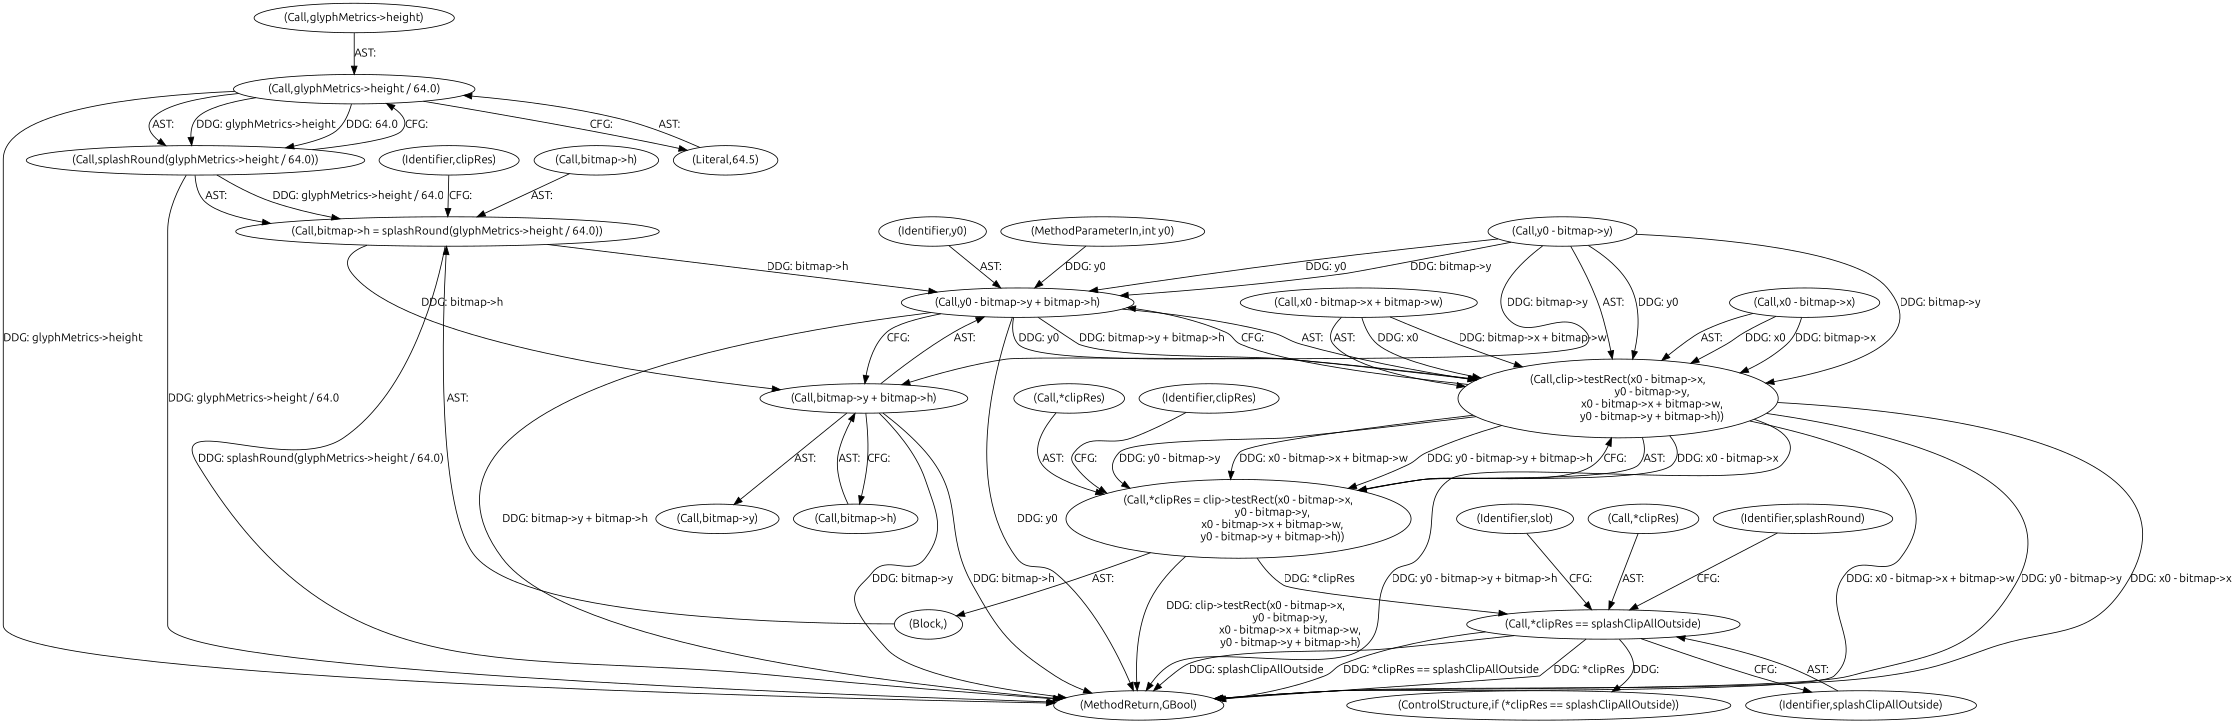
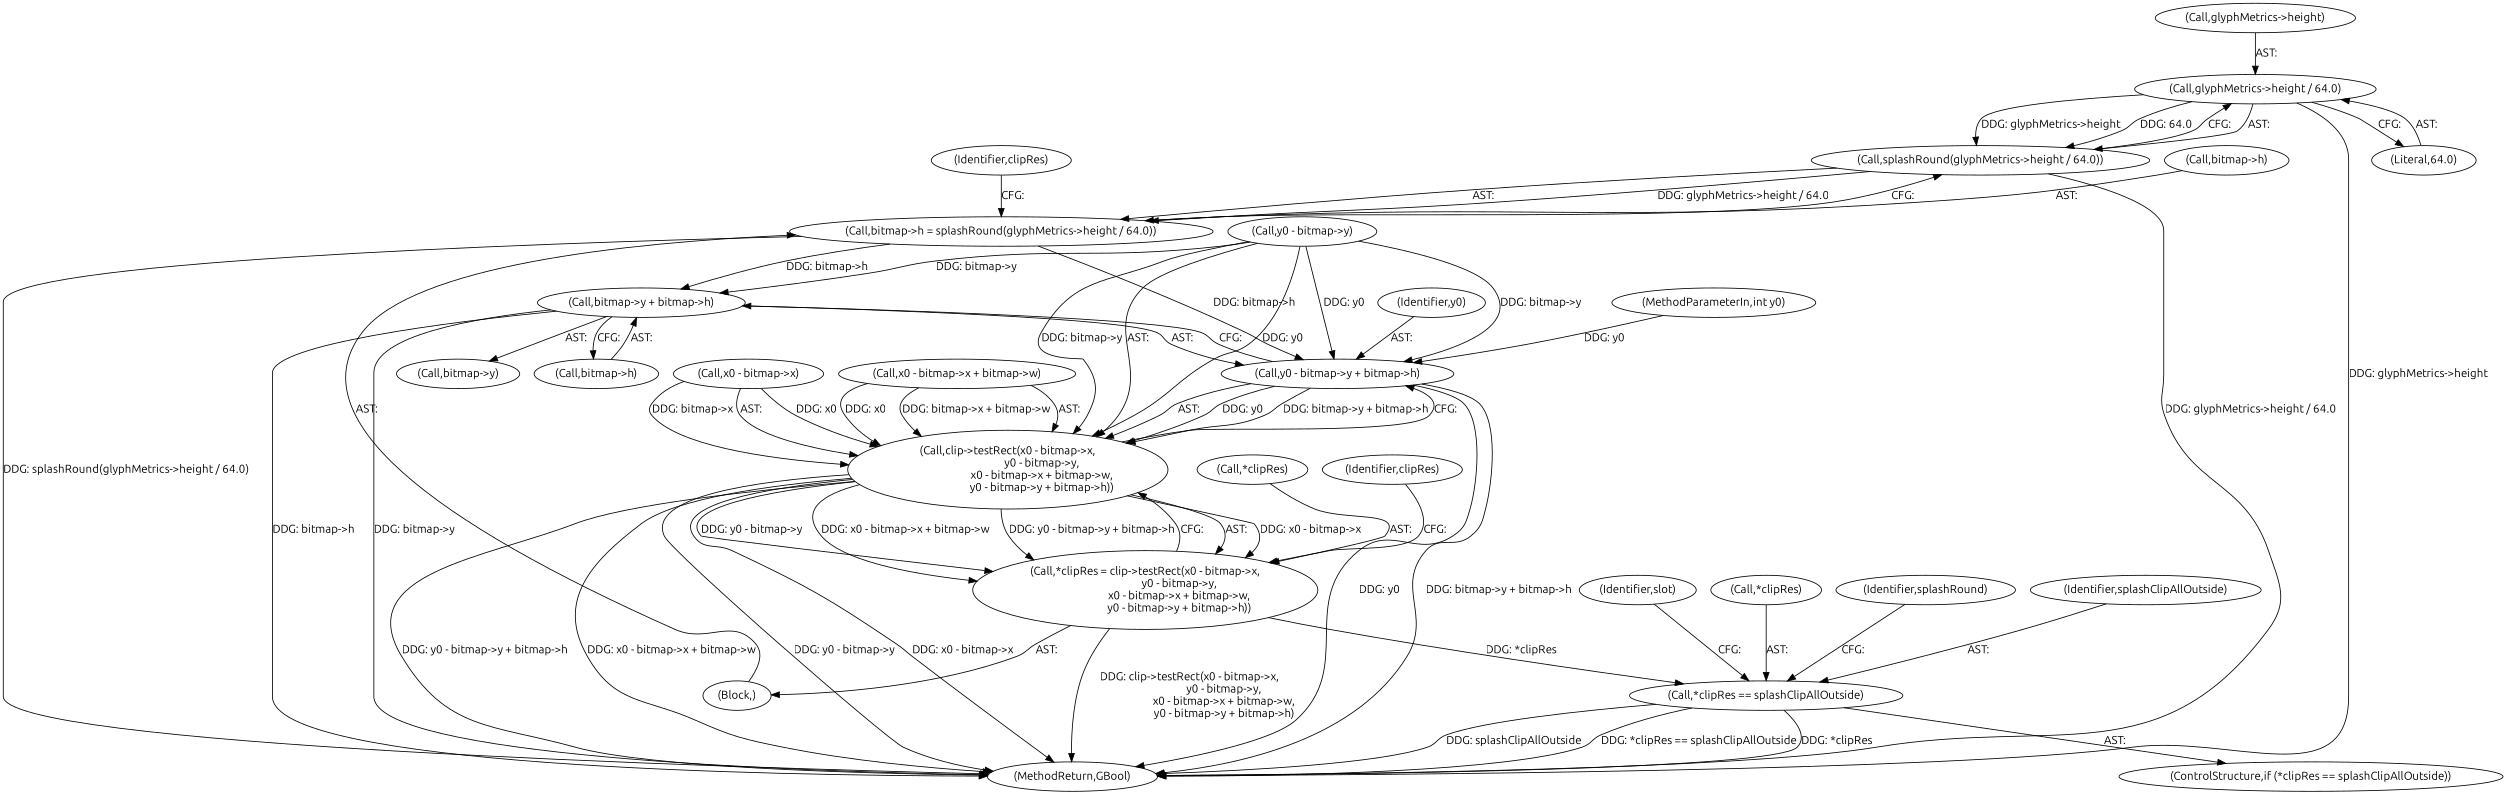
  digraph {
    fontname=Ubuntu
    node [fontname=Ubuntu]
    edge [fontname=Ubuntu]
    n1 [label="(Call,glyphMetrics->height / 64.0)"]
    n2 [label="(Call,splashRound(glyphMetrics->height / 64.0))"]
    n3 [label="(MethodReturn,GBool)"]
-   n4 [label="(Literal,64.5)"]
+   n4 [label="(Literal,64.0)"]
    n5 [label="(Call,bitmap->h = splashRound(glyphMetrics->height / 64.0))"]
    n6 [label="(Call,y0 - bitmap->y + bitmap->h)"]
    n7 [label="(Call,bitmap->y + bitmap->h)"]
    n8 [label="(Call,clip->testRect(x0 - bitmap->x,\n                            y0 - bitmap->y,\n                            x0 - bitmap->x + bitmap->w,\n                            y0 - bitmap->y + bitmap->h))"]
    n9 [label="(Call,bitmap->h)"]
    n10 [label="(Call,bitmap->y)"]
    n11 [label="(Block,)"]
    n12 [label="(Call,*clipRes = clip->testRect(x0 - bitmap->x,\n                            y0 - bitmap->y,\n                            x0 - bitmap->x + bitmap->w,\n                            y0 - bitmap->y + bitmap->h))"]
    n13 [label="(Call,*clipRes == splashClipAllOutside)"]
    n14 [label="(Identifier,splashClipAllOutside)"]
    n15 [label="(ControlStructure,if (*clipRes == splashClipAllOutside))"]
    n16 [label="(Call,x0 - bitmap->x + bitmap->w)"]
    n17 [label="(Call,*clipRes)"]
    n18 [label="(Identifier,slot)"]
    n19 [label="(Call,*clipRes)"]
    n20 [label="(Identifier,clipRes)"]
    n21 [label="(Call,y0 - bitmap->y)"]
    n22 [label="(Call,bitmap->h)"]
    n23 [label="(Identifier,splashRound)"]
    n24 [label="(Call,x0 - bitmap->x)"]
    n25 [label="(Call,glyphMetrics->height)"]
    n26 [label="(Identifier,y0)"]
    n27 [label="(MethodParameterIn,int y0)"]
    n28 [label="(Identifier,clipRes)"]
    n1 -> n2 [label="AST: "]
    n1 -> n2 [label="DDG: glyphMetrics->height"]
    n1 -> n2 [label="DDG: 64.0"]
    n1 -> n3 [label="DDG: glyphMetrics->height"]
    n1 -> n4 [label="CFG: "]
    n2 -> n1 [label="CFG: "]
    n2 -> n3 [label="DDG: glyphMetrics->height / 64.0"]
    n2 -> n5 [label="AST: "]
    n2 -> n5 [label="DDG: glyphMetrics->height / 64.0"]
    n4 -> n1 [label="AST: "]
+   n5 -> n2 [label="CFG: "]
    n5 -> n3 [label="DDG: splashRound(glyphMetrics->height / 64.0)"]
    n5 -> n6 [label="DDG: bitmap->h"]
    n5 -> n7 [label="DDG: bitmap->h"]
    n6 -> n3 [label="DDG: y0"]
    n6 -> n3 [label="DDG: bitmap->y + bitmap->h"]
    n6 -> n7 [label="CFG: "]
    n6 -> n8 [label="AST: "]
    n6 -> n8 [label="DDG: y0"]
    n6 -> n8 [label="DDG: bitmap->y + bitmap->h"]
    n7 -> n3 [label="DDG: bitmap->y"]
    n7 -> n3 [label="DDG: bitmap->h"]
    n7 -> n6 [label="AST: "]
    n7 -> n9 [label="CFG: "]
    n7 -> n10 [label="AST: "]
    n8 -> n3 [label="DDG: y0 - bitmap->y + bitmap->h"]
    n8 -> n3 [label="DDG: x0 - bitmap->x + bitmap->w"]
    n8 -> n3 [label="DDG: y0 - bitmap->y"]
    n8 -> n3 [label="DDG: x0 - bitmap->x"]
    n8 -> n6 [label="CFG: "]
    n8 -> n12 [label="AST: "]
    n8 -> n12 [label="DDG: x0 - bitmap->x"]
    n8 -> n12 [label="DDG: y0 - bitmap->y"]
    n8 -> n12 [label="DDG: x0 - bitmap->x + bitmap->w"]
    n8 -> n12 [label="DDG: y0 - bitmap->y + bitmap->h"]
    n9 -> n7 [label="AST: "]
    n11 -> n5 [label="AST: "]
    n12 -> n3 [label="DDG: clip->testRect(x0 - bitmap->x,\n                            y0 - bitmap->y,\n                            x0 - bitmap->x + bitmap->w,\n                            y0 - bitmap->y + bitmap->h)"]
    n12 -> n8 [label="CFG: "]
    n12 -> n11 [label="AST: "]
    n12 -> n13 [label="DDG: *clipRes"]
    n13 -> n3 [label="DDG: splashClipAllOutside"]
    n13 -> n3 [label="DDG: *clipRes == splashClipAllOutside"]
    n13 -> n3 [label="DDG: *clipRes"]
-   n13 -> n14 [label="CFG: "]
-   n13 -> n15 [label="DDG: "]
+   n13 -> n15 [label="AST: "]
    n14 -> n13 [label="AST: "]
    n16 -> n8 [label="AST: "]
    n16 -> n8 [label="DDG: x0"]
    n16 -> n8 [label="DDG: bitmap->x + bitmap->w"]
    n17 -> n12 [label="AST: "]
    n18 -> n13 [label="CFG: "]
    n19 -> n13 [label="AST: "]
    n20 -> n5 [label="CFG: "]
    n21 -> n6 [label="DDG: y0"]
    n21 -> n6 [label="DDG: bitmap->y"]
    n21 -> n7 [label="DDG: bitmap->y"]
    n21 -> n8 [label="AST: "]
    n21 -> n8 [label="DDG: y0"]
    n21 -> n8 [label="DDG: bitmap->y"]
    n22 -> n5 [label="AST: "]
    n23 -> n13 [label="CFG: "]
    n24 -> n8 [label="AST: "]
    n24 -> n8 [label="DDG: x0"]
    n24 -> n8 [label="DDG: bitmap->x"]
    n25 -> n1 [label="AST: "]
    n26 -> n6 [label="AST: "]
    n27 -> n6 [label="DDG: y0"]
    n28 -> n12 [label="CFG: "]
  }
